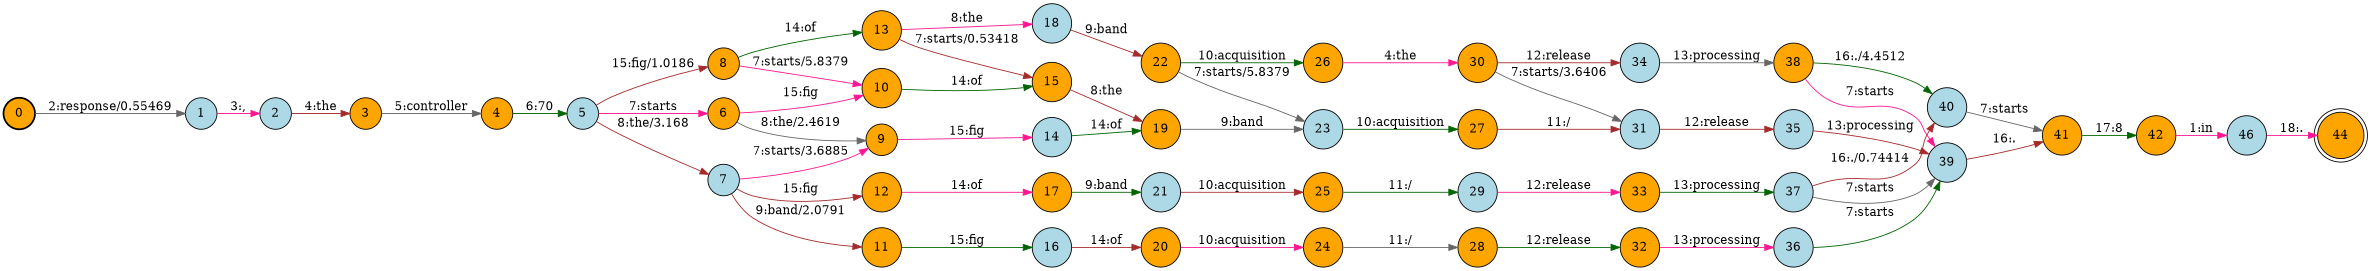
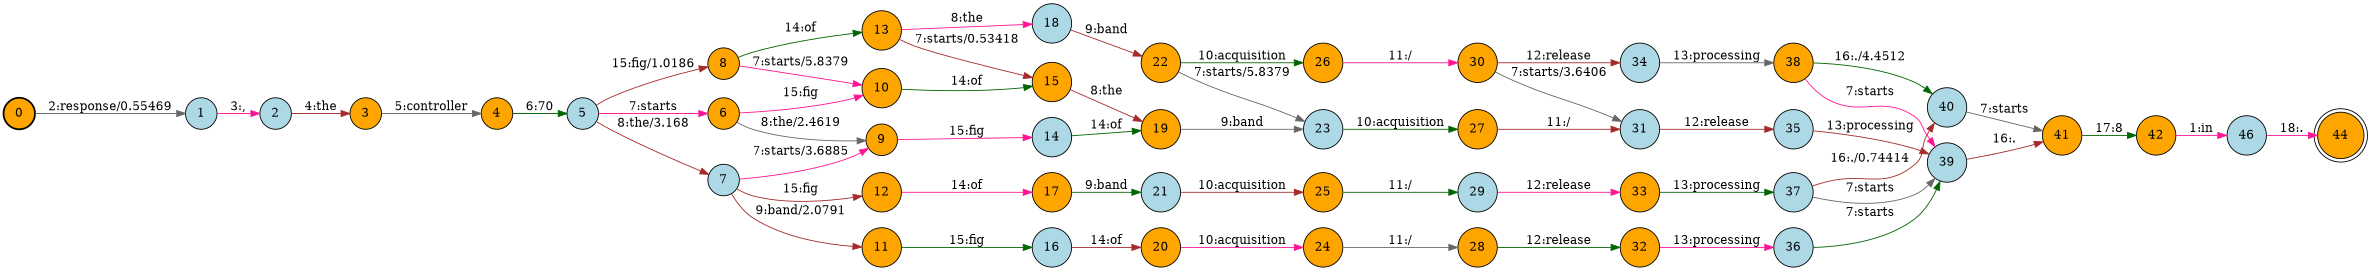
  digraph {
    nodesep=0.25
    rankdir=LR
    ranksep=0.4
    node [fillcolor=orange fontsize=14 shape=circle style="solid,filled"]
    edge [color=brown fontsize=14]
    n1 [label=0 style="bold,filled"]
    n2 [fillcolor=lightblue label=1]
    n3 [fillcolor=lightblue label=2]
    n4 [label=3]
    n5 [label=4]
    n6 [fillcolor=lightblue label=5]
    n7 [fillcolor=lightblue label=7]
    n8 [label=6]
    n9 [label=8]
    n10 [label=9]
    n11 [label=11]
    n12 [label=12]
    n13 [label=10]
    n14 [label=13]
    n15 [fillcolor=lightblue label=14]
    n16 [fillcolor=lightblue label=16]
    n17 [label=17]
    n18 [label=15]
    n19 [fillcolor=lightblue label=18]
    n20 [label=19]
    n21 [label=20]
    n22 [fillcolor=lightblue label=21]
    n23 [label=22]
    n24 [fillcolor=lightblue label=23]
    n25 [label=24]
    n26 [label=25]
    n27 [label=26]
    n28 [label=27]
    n29 [label=28]
    n30 [fillcolor=lightblue label=29]
    n31 [label=30]
    n32 [fillcolor=lightblue label=31]
    n33 [label=32]
    n34 [label=33]
    n35 [fillcolor=lightblue label=34]
    n36 [fillcolor=lightblue label=35]
    n37 [fillcolor=lightblue label=36]
    n38 [fillcolor=lightblue label=37]
    n39 [label=38]
    n40 [fillcolor=lightblue label=39]
    n41 [fillcolor=lightblue label=40]
    n42 [label=41]
    n43 [label=42]
    n44 [fillcolor=lightblue label=46]
    n45 [label=44 shape=doublecircle]
    n1 -> n2 [color=gray40 label="2:response/0.55469"]
    n2 -> n3 [color=deeppink label="3:,"]
    n3 -> n4 [label="4:the"]
    n4 -> n5 [color=gray40 label="5:controller"]
    n5 -> n6 [color=darkgreen label="6:70"]
    n6 -> n7 [label="8:the/3.168"]
    n6 -> n8 [color=deeppink label="7:starts"]
    n6 -> n9 [label="15:fig/1.0186"]
    n7 -> n10 [color=deeppink label="7:starts/3.6885"]
    n7 -> n11 [label="9:band/2.0791"]
    n7 -> n12 [label="15:fig"]
    n8 -> n10 [color=gray40 label="8:the/2.4619"]
    n8 -> n13 [color=deeppink label="15:fig"]
    n9 -> n13 [color=deeppink label="7:starts/5.8379"]
    n9 -> n14 [color=darkgreen label="14:of"]
    n10 -> n15 [color=deeppink label="15:fig"]
    n11 -> n16 [color=darkgreen label="15:fig"]
    n12 -> n17 [color=deeppink label="14:of"]
    n13 -> n18 [color=darkgreen label="14:of"]
    n14 -> n18 [label="7:starts/0.53418"]
    n14 -> n19 [color=deeppink label="8:the"]
    n15 -> n20 [color=darkgreen label="14:of"]
    n16 -> n21 [label="14:of"]
    n17 -> n22 [color=darkgreen label="9:band"]
    n18 -> n20 [label="8:the"]
    n19 -> n23 [label="9:band"]
    n20 -> n24 [color=gray40 label="9:band"]
    n21 -> n25 [color=deeppink label="10:acquisition"]
    n22 -> n26 [label="10:acquisition"]
    n23 -> n24 [color=gray40 label="7:starts/5.8379"]
    n23 -> n27 [color=darkgreen label="10:acquisition"]
    n24 -> n28 [color=darkgreen label="10:acquisition"]
    n25 -> n29 [color=gray40 label="11:/"]
    n26 -> n30 [color=darkgreen label="11:/"]
-   n27 -> n31 [color=deeppink label="4:the"]
+   n27 -> n31 [color=deeppink label="11:/"]
    n28 -> n32 [label="11:/"]
    n29 -> n33 [color=darkgreen label="12:release"]
    n30 -> n34 [color=deeppink label="12:release"]
    n31 -> n32 [color=gray40 label="7:starts/3.6406"]
    n31 -> n35 [label="12:release"]
    n32 -> n36 [label="12:release"]
    n33 -> n37 [color=deeppink label="13:processing"]
    n34 -> n38 [color=darkgreen label="13:processing"]
    n35 -> n39 [color=gray40 label="13:processing"]
    n36 -> n40 [label="13:processing"]
    n37 -> n40 [color=darkgreen label="7:starts"]
    n38 -> n40 [color=gray40 label="7:starts"]
    n38 -> n41 [label="16:./0.74414"]
    n39 -> n40 [color=deeppink label="7:starts"]
    n39 -> n41 [color=darkgreen label="16:./4.4512"]
    n40 -> n42 [label="16:."]
    n41 -> n42 [color=gray40 label="7:starts"]
    n42 -> n43 [color=darkgreen label="17:8"]
    n43 -> n44 [color=deeppink label="1:in"]
    n44 -> n45 [color=deeppink label="18:."]
  }
